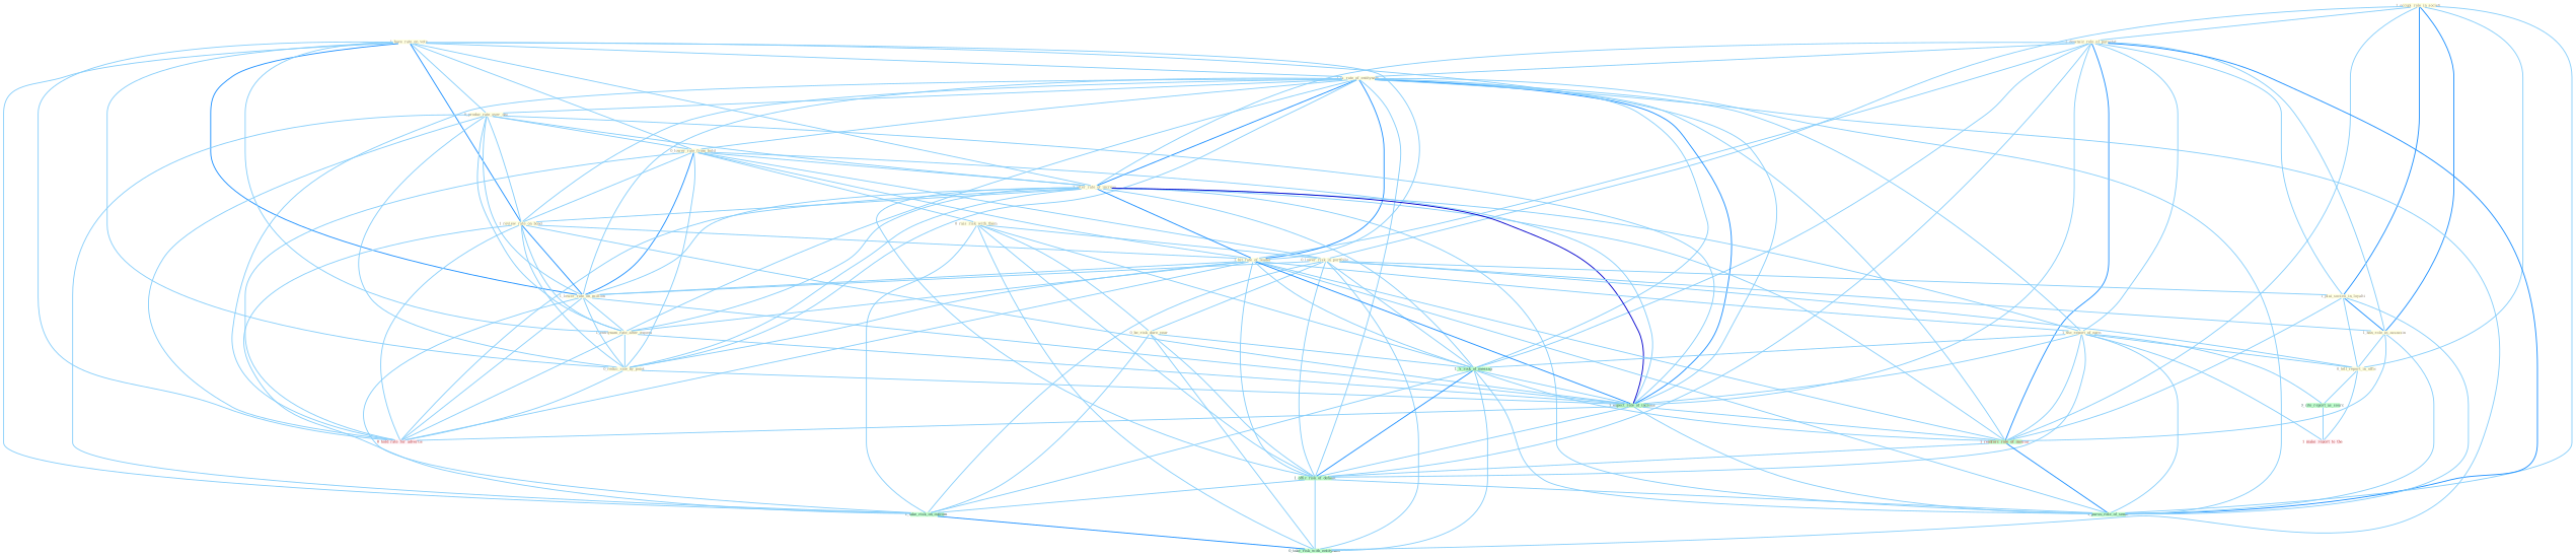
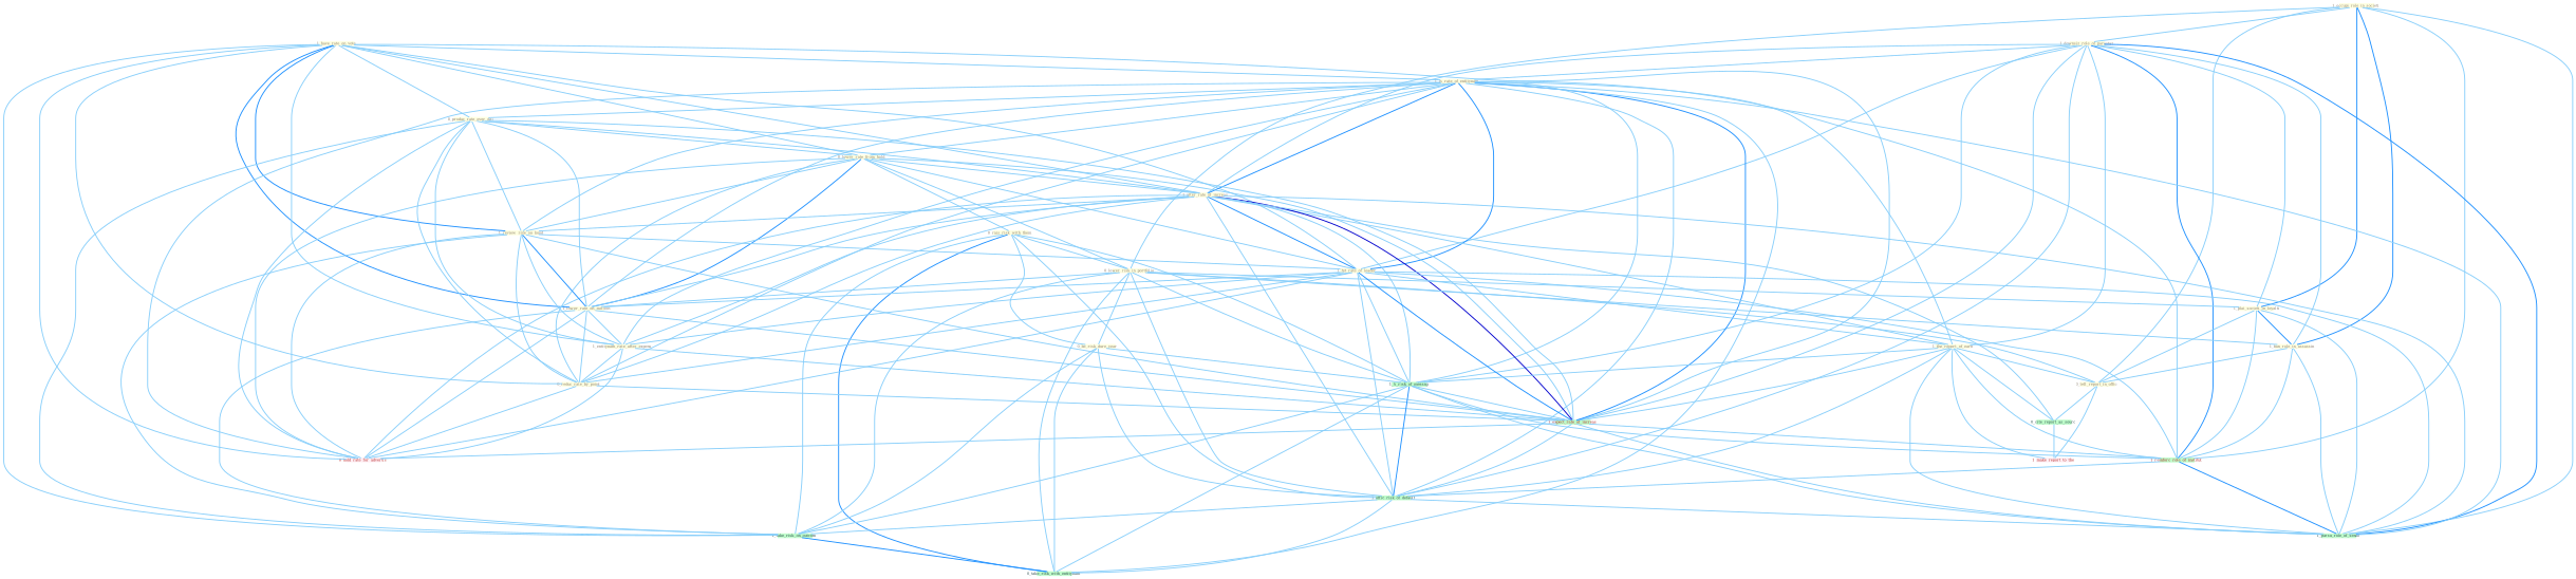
  graph {
    node [color="#ffffe0" fixedsize=true fontcolor="#8b7d6b" fontsize=4 shape=polygon style=filled]
    edge [color="#87cefa" w=1]
    "1_occupi_role_in_societi " [height=.06 width=.5]
    "1_have_rate_on_vote " [height=.06 width=.5]
    "1_downsiz_role_of_parastat " [height=.06 width=.5]
    "1_is_rate_of_entitynam " [height=.06 width=.5]
    "0_produc_rate_over_dai " [height=.06 width=.5]
    "0_rais_risk_with_them " [height=.06 width=.5]
    "0_lower_rate_from_hold " [height=.06 width=.5]
    "1_alter_rate_of_increas " [height=.06 width=.5]
    "1_review_rate_on_bond " [height=.06 width=.5]
    "0_lower_risk_in_portfolio " [height=.06 width=.5]
    "1_hit_rate_of_leader " [height=.06 width=.5]
    n12 [height=.06 label="1_the_report_of_earn" width=.5]
    "1_lower_rate_on_million " [height=.06 width=.5]
    n14 [height=.06 label="1_plai_societi_in_loyalti" width=.5]
    "1_ban_role_in_assassin " [height=.06 width=.5]
    "0_be_risk_dure_year " [height=.06 width=.5]
    "1_entitynam_rate_after_expens " [height=.06 width=.5]
    "0_tell_report_in_offic " [height=.06 width=.5]
    "0_reduc_rate_by_point " [height=.06 width=.5]
    "1_make_report_to_the " [color="#fff0f5" fontcolor="#b22222" height=.06 width=.5]
    "0_hold_rate_for_advertis " [color="#fff0f5" fontcolor="#b22222" height=.06 width=.5]
    "1_reinforc_role_of_institut " [color="#BDFCC9" fontcolor="#b22222" height=.06 width=.5]
    "1_pursu_role_of_senat " [color="#BDFCC9" fontcolor="#2f4f4f" height=.06 width=.5]
-   "1_expect_rate_of_increas " [color="#BDFCC9" fontcolor="#2f4f4f" height=.06 width=.5]
+   "1_expect_rate_of_increas " [color="#BDFCC9" fontcolor="#b22222" height=.06 width=.5]
    "1_take_risk_on_outcom " [color="#BDFCC9" fontcolor="#2f4f4f" height=.06 width=.5]
    "1_'s_risk_of_messag " [color="#BDFCC9" fontcolor="#2f4f4f" height=.06 width=.5]
    n27 [color="#BDFCC9" fontcolor="#2f4f4f" height=.06 label="1_offic_risk_of_default" width=.5]
    "0_take_risk_with_entitynam " [color="#BDFCC9" fontcolor="#2f4f4f" height=.06 width=.5]
    "0_cite_report_as_sourc " [color="#BDFCC9" fontcolor="#2f4f4f" height=.06 width=.5]
    subgraph sub_1 {
      "1_occupi_role_in_societi "
      "1_have_rate_on_vote "
      "1_downsiz_role_of_parastat "
      "1_is_rate_of_entitynam "
      "0_produc_rate_over_dai "
      "0_rais_risk_with_them "
      "0_lower_rate_from_hold "
      "1_alter_rate_of_increas "
      "1_review_rate_on_bond "
      "0_lower_risk_in_portfolio "
      "1_hit_rate_of_leader "
      n12
      "1_lower_rate_on_million "
      n14
      "1_ban_role_in_assassin "
      "0_be_risk_dure_year "
      "1_entitynam_rate_after_expens "
      "0_tell_report_in_offic "
      "0_reduc_rate_by_point "
    }
    subgraph sub_2 {
      "1_make_report_to_the "
      "0_hold_rate_for_advertis "
    }
    "1_occupi_role_in_societi " -- "1_downsiz_role_of_parastat "
    "1_occupi_role_in_societi " -- "0_lower_risk_in_portfolio "
    "1_occupi_role_in_societi " -- n14 [color="#1e90ff" w=2]
    "1_occupi_role_in_societi " -- "1_ban_role_in_assassin " [color="#1e90ff" w=2]
    "1_occupi_role_in_societi " -- "0_tell_report_in_offic "
    "1_occupi_role_in_societi " -- "1_reinforc_role_of_institut "
    "1_occupi_role_in_societi " -- "1_pursu_role_of_senat "
    "1_have_rate_on_vote " -- "1_is_rate_of_entitynam "
    "1_have_rate_on_vote " -- "0_produc_rate_over_dai "
    "1_have_rate_on_vote " -- "0_lower_rate_from_hold "
    "1_have_rate_on_vote " -- "1_alter_rate_of_increas "
    "1_have_rate_on_vote " -- "1_review_rate_on_bond " [color="#1e90ff" w=2]
    "1_have_rate_on_vote " -- "1_hit_rate_of_leader "
    "1_have_rate_on_vote " -- "1_lower_rate_on_million " [color="#1e90ff" w=2]
    "1_have_rate_on_vote " -- "1_entitynam_rate_after_expens "
    "1_have_rate_on_vote " -- "0_reduc_rate_by_point "
    "1_have_rate_on_vote " -- "0_hold_rate_for_advertis "
    "1_have_rate_on_vote " -- "1_expect_rate_of_increas "
    "1_have_rate_on_vote " -- "1_take_risk_on_outcom "
    "1_downsiz_role_of_parastat " -- "1_is_rate_of_entitynam "
    "1_downsiz_role_of_parastat " -- "1_alter_rate_of_increas "
    "1_downsiz_role_of_parastat " -- "1_hit_rate_of_leader "
    "1_downsiz_role_of_parastat " -- n12
    "1_downsiz_role_of_parastat " -- n14
    "1_downsiz_role_of_parastat " -- "1_ban_role_in_assassin "
    "1_downsiz_role_of_parastat " -- "1_reinforc_role_of_institut " [color="#1e90ff" w=2]
    "1_downsiz_role_of_parastat " -- "1_pursu_role_of_senat " [color="#1e90ff" w=2]
    "1_downsiz_role_of_parastat " -- "1_expect_rate_of_increas "
    "1_downsiz_role_of_parastat " -- "1_'s_risk_of_messag "
    "1_downsiz_role_of_parastat " -- n27
    "1_is_rate_of_entitynam " -- "0_produc_rate_over_dai "
    "1_is_rate_of_entitynam " -- "0_lower_rate_from_hold "
    "1_is_rate_of_entitynam " -- "1_alter_rate_of_increas " [color="#1e90ff" w=2]
    "1_is_rate_of_entitynam " -- "1_review_rate_on_bond "
    "1_is_rate_of_entitynam " -- "1_hit_rate_of_leader " [color="#1e90ff" w=2]
    "1_is_rate_of_entitynam " -- n12
    "1_is_rate_of_entitynam " -- "1_lower_rate_on_million "
    "1_is_rate_of_entitynam " -- "1_entitynam_rate_after_expens "
    "1_is_rate_of_entitynam " -- "0_reduc_rate_by_point "
    "1_is_rate_of_entitynam " -- "0_hold_rate_for_advertis "
    "1_is_rate_of_entitynam " -- "1_reinforc_role_of_institut "
    "1_is_rate_of_entitynam " -- "1_pursu_role_of_senat "
    "1_is_rate_of_entitynam " -- "1_expect_rate_of_increas " [color="#1e90ff" w=2]
    "1_is_rate_of_entitynam " -- "1_'s_risk_of_messag "
    "1_is_rate_of_entitynam " -- n27
    "1_is_rate_of_entitynam " -- "0_take_risk_with_entitynam "
    "0_produc_rate_over_dai " -- "0_lower_rate_from_hold "
    "0_produc_rate_over_dai " -- "1_alter_rate_of_increas "
    "0_produc_rate_over_dai " -- "1_review_rate_on_bond "
    "0_produc_rate_over_dai " -- "1_lower_rate_on_million "
    "0_produc_rate_over_dai " -- "1_entitynam_rate_after_expens "
    "0_produc_rate_over_dai " -- "0_reduc_rate_by_point "
    "0_produc_rate_over_dai " -- "0_hold_rate_for_advertis "
    "0_produc_rate_over_dai " -- "1_expect_rate_of_increas "
    "0_produc_rate_over_dai " -- "1_take_risk_on_outcom "
    "0_rais_risk_with_them " -- "0_lower_risk_in_portfolio "
    "0_rais_risk_with_them " -- "0_be_risk_dure_year "
    "0_rais_risk_with_them " -- "1_take_risk_on_outcom "
    "0_rais_risk_with_them " -- "1_'s_risk_of_messag "
    "0_rais_risk_with_them " -- n27
-   "0_rais_risk_with_them " -- "0_take_risk_with_entitynam " [w=2]
+   "0_rais_risk_with_them " -- "0_take_risk_with_entitynam " [color="#1e90ff" w=2]
    "0_lower_rate_from_hold " -- "0_rais_risk_with_them "
    "0_lower_rate_from_hold " -- "1_alter_rate_of_increas "
    "0_lower_rate_from_hold " -- "1_review_rate_on_bond "
    "0_lower_rate_from_hold " -- "0_lower_risk_in_portfolio "
    "0_lower_rate_from_hold " -- "1_hit_rate_of_leader "
    "0_lower_rate_from_hold " -- "1_lower_rate_on_million " [color="#1e90ff" w=2]
    "0_lower_rate_from_hold " -- "0_reduc_rate_by_point "
    "0_lower_rate_from_hold " -- "0_hold_rate_for_advertis "
    "0_lower_rate_from_hold " -- "1_expect_rate_of_increas "
    "1_alter_rate_of_increas " -- "1_review_rate_on_bond "
    "1_alter_rate_of_increas " -- "1_hit_rate_of_leader " [color="#1e90ff" w=2]
    "1_alter_rate_of_increas " -- n12
    "1_alter_rate_of_increas " -- "1_lower_rate_on_million "
    "1_alter_rate_of_increas " -- "1_entitynam_rate_after_expens "
    "1_alter_rate_of_increas " -- "0_reduc_rate_by_point "
    "1_alter_rate_of_increas " -- "0_hold_rate_for_advertis "
-   "1_alter_rate_of_increas " -- "1_reinforc_role_of_institut "
+   "1_alter_rate_of_increas " -- "0_cite_report_as_sourc "
    "1_alter_rate_of_increas " -- "1_pursu_role_of_senat "
    "1_alter_rate_of_increas " -- "1_expect_rate_of_increas " [color="#0000cd" w=3]
    "1_alter_rate_of_increas " -- "1_'s_risk_of_messag "
    "1_alter_rate_of_increas " -- n27
    "1_review_rate_on_bond " -- "1_hit_rate_of_leader "
    "1_review_rate_on_bond " -- "1_lower_rate_on_million " [color="#1e90ff" w=2]
    "1_review_rate_on_bond " -- "1_entitynam_rate_after_expens "
    "1_review_rate_on_bond " -- "0_reduc_rate_by_point "
    "1_review_rate_on_bond " -- "0_hold_rate_for_advertis "
    "1_review_rate_on_bond " -- "1_expect_rate_of_increas "
    "1_review_rate_on_bond " -- "1_take_risk_on_outcom "
    "0_lower_risk_in_portfolio " -- "1_lower_rate_on_million "
    "0_lower_risk_in_portfolio " -- n14
    "0_lower_risk_in_portfolio " -- "1_ban_role_in_assassin "
    "0_lower_risk_in_portfolio " -- "0_be_risk_dure_year "
    "0_lower_risk_in_portfolio " -- "0_tell_report_in_offic "
    "0_lower_risk_in_portfolio " -- "1_take_risk_on_outcom "
    "0_lower_risk_in_portfolio " -- "1_'s_risk_of_messag "
    "0_lower_risk_in_portfolio " -- n27
    "0_lower_risk_in_portfolio " -- "0_take_risk_with_entitynam "
    "1_hit_rate_of_leader " -- n12
    "1_hit_rate_of_leader " -- "1_lower_rate_on_million "
    "1_hit_rate_of_leader " -- "1_entitynam_rate_after_expens "
    "1_hit_rate_of_leader " -- "0_reduc_rate_by_point "
    "1_hit_rate_of_leader " -- "0_hold_rate_for_advertis "
    "1_hit_rate_of_leader " -- "1_reinforc_role_of_institut "
    "1_hit_rate_of_leader " -- "1_pursu_role_of_senat "
    "1_hit_rate_of_leader " -- "1_expect_rate_of_increas " [color="#1e90ff" w=2]
    "1_hit_rate_of_leader " -- "1_'s_risk_of_messag "
    "1_hit_rate_of_leader " -- n27
    n12 -- "0_tell_report_in_offic "
    n12 -- "1_make_report_to_the "
    n12 -- "1_reinforc_role_of_institut "
    n12 -- "1_pursu_role_of_senat "
    n12 -- "1_expect_rate_of_increas "
    n12 -- "1_'s_risk_of_messag "
    n12 -- n27
    n12 -- "0_cite_report_as_sourc "
    "1_lower_rate_on_million " -- "1_entitynam_rate_after_expens "
    "1_lower_rate_on_million " -- "0_reduc_rate_by_point "
    "1_lower_rate_on_million " -- "0_hold_rate_for_advertis "
    "1_lower_rate_on_million " -- "1_expect_rate_of_increas "
    "1_lower_rate_on_million " -- "1_take_risk_on_outcom "
    n14 -- "1_ban_role_in_assassin " [color="#1e90ff" w=2]
    n14 -- "0_tell_report_in_offic "
    n14 -- "1_reinforc_role_of_institut "
    n14 -- "1_pursu_role_of_senat "
    "1_ban_role_in_assassin " -- "0_tell_report_in_offic "
    "1_ban_role_in_assassin " -- "1_reinforc_role_of_institut "
    "1_ban_role_in_assassin " -- "1_pursu_role_of_senat "
    "0_be_risk_dure_year " -- "1_take_risk_on_outcom "
    "0_be_risk_dure_year " -- "1_'s_risk_of_messag "
    "0_be_risk_dure_year " -- n27
    "0_be_risk_dure_year " -- "0_take_risk_with_entitynam "
    "1_entitynam_rate_after_expens " -- "0_reduc_rate_by_point "
    "1_entitynam_rate_after_expens " -- "0_hold_rate_for_advertis "
    "1_entitynam_rate_after_expens " -- "1_expect_rate_of_increas "
    "0_tell_report_in_offic " -- "1_make_report_to_the "
    "0_tell_report_in_offic " -- "0_cite_report_as_sourc "
    "0_reduc_rate_by_point " -- "0_hold_rate_for_advertis "
    "0_reduc_rate_by_point " -- "1_expect_rate_of_increas "
    "1_reinforc_role_of_institut " -- "1_pursu_role_of_senat " [color="#1e90ff" w=2]
    "1_reinforc_role_of_institut " -- n27
    "1_expect_rate_of_increas " -- "0_hold_rate_for_advertis "
    "1_expect_rate_of_increas " -- "1_reinforc_role_of_institut "
    "1_expect_rate_of_increas " -- "1_pursu_role_of_senat "
    "1_expect_rate_of_increas " -- n27
    "1_take_risk_on_outcom " -- "0_take_risk_with_entitynam " [color="#1e90ff" w=2]
    "1_'s_risk_of_messag " -- "1_reinforc_role_of_institut "
    "1_'s_risk_of_messag " -- "1_pursu_role_of_senat "
    "1_'s_risk_of_messag " -- "1_expect_rate_of_increas "
    "1_'s_risk_of_messag " -- "1_take_risk_on_outcom "
    "1_'s_risk_of_messag " -- n27 [color="#1e90ff" w=2]
    "1_'s_risk_of_messag " -- "0_take_risk_with_entitynam "
    n27 -- "1_pursu_role_of_senat "
    n27 -- "1_take_risk_on_outcom "
    n27 -- "0_take_risk_with_entitynam "
    "0_cite_report_as_sourc " -- "1_make_report_to_the "
  }
